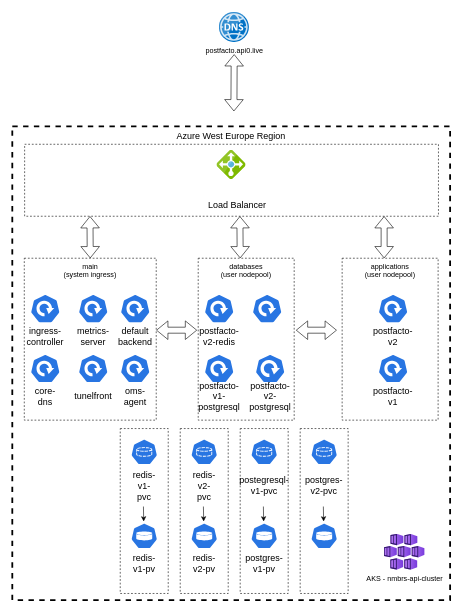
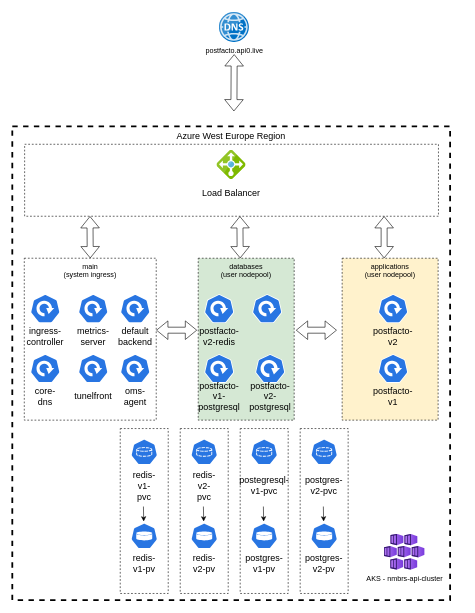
  <mxCell id="0" />
  <mxCell id="1" parent="0" />
  <mxCell id="2" value="Azure West Europe Region" style="rounded=0;whiteSpace=wrap;html=1;dashed=1;fillColor=none;strokeWidth=3;verticalAlign=top;fontSize=15;" vertex="1" parent="1"><mxGeometry x="20" y="210" width="730" height="790" as="geometry" /></mxCell>
  <mxCell id="3" value="postfacto.api0.live" style="sketch=0;aspect=fixed;html=1;points=[];align=center;image;fontSize=12;image=img/lib/mscae/DNS.svg;dashed=1;" vertex="1" parent="1"><mxGeometry x="365" y="20" width="50" height="50" as="geometry" /></mxCell>
  <mxCell id="4" value="AKS - nmbrs-api-cluster" style="aspect=fixed;html=1;points=[];align=center;image;fontSize=12;image=img/lib/azure2/containers/Kubernetes_Services.svg;dashed=1;" vertex="1" parent="1"><mxGeometry x="640" y="890" width="68" height="60" as="geometry" /></mxCell>
  <mxCell id="5" style="edgeStyle=orthogonalEdgeStyle;rounded=0;orthogonalLoop=1;jettySize=auto;html=1;exitX=0.5;exitY=1;exitDx=0;exitDy=0;fontSize=15;" edge="1" parent="1" source="2" target="2"><mxGeometry relative="1" as="geometry" /></mxCell>
  <mxCell id="6" value="" style="shape=flexArrow;endArrow=classic;startArrow=classic;html=1;fontSize=15;" edge="1" parent="1"><mxGeometry width="100" height="100" relative="1" as="geometry"><mxPoint x="389.5" y="185" as="sourcePoint" /><mxPoint x="390" y="90" as="targetPoint" /></mxGeometry></mxCell>
  <mxCell id="7" value="" style="group" vertex="1" connectable="0" parent="1"><mxGeometry x="80" y="240" width="690" height="120" as="geometry" /></mxCell>
  <mxCell id="8" value="" style="group" vertex="1" connectable="0" parent="7"><mxGeometry x="-39.429" width="690" height="120" as="geometry" /></mxCell>
  <mxCell id="9" value="" style="rounded=0;whiteSpace=wrap;html=1;dashed=1;" vertex="1" parent="8"><mxGeometry width="690" height="120" as="geometry" /></mxCell>
  <mxCell id="10" value="" style="sketch=0;aspect=fixed;html=1;points=[];align=center;image;fontSize=12;image=img/lib/mscae/Load_Balancer_feature.svg;dashed=1;strokeWidth=3;fillColor=none;" vertex="1" parent="8"><mxGeometry x="320.357" y="10" width="48.571" height="48.571" as="geometry" /></mxCell>
- <mxCell id="11" value="Load Balancer" style="text;html=1;strokeColor=none;fillColor=none;align=center;verticalAlign=middle;whiteSpace=wrap;rounded=0;dashed=1;fontSize=15;" vertex="1" parent="8"><mxGeometry x="295.857" y="90" width="118.286" height="20" as="geometry" /></mxCell>
+ <mxCell id="11" value="Load Balancer" style="text;html=1;strokeColor=none;fillColor=none;align=center;verticalAlign=middle;whiteSpace=wrap;rounded=0;dashed=1;fontSize=15;" vertex="1" parent="8"><mxGeometry x="285.857" y="70" width="118.286" height="20" as="geometry" /></mxCell>
  <mxCell id="12" value="" style="group" vertex="1" connectable="0" parent="1"><mxGeometry x="330" y="430" width="160" height="270" as="geometry" /></mxCell>
- <mxCell id="13" value="databases&lt;br&gt;(user nodepool)" style="rounded=0;whiteSpace=wrap;html=1;dashed=1;verticalAlign=top;" vertex="1" parent="12"><mxGeometry width="160" height="270" as="geometry" /></mxCell>
+ <mxCell id="13" value="databases&lt;br&gt;(user nodepool)" style="rounded=0;whiteSpace=wrap;html=1;dashed=1;verticalAlign=top;fillColor=#d5e8d4;" vertex="1" parent="12"><mxGeometry width="160" height="270" as="geometry" /></mxCell>
  <mxCell id="14" value="" style="group" vertex="1" connectable="0" parent="12"><mxGeometry x="10" y="60" width="50" height="80" as="geometry" /></mxCell>
  <mxCell id="15" value="" style="sketch=0;html=1;dashed=0;whitespace=wrap;fillColor=#2875E2;strokeColor=#ffffff;points=[[0.005,0.63,0],[0.1,0.2,0],[0.9,0.2,0],[0.5,0,0],[0.995,0.63,0],[0.72,0.99,0],[0.5,1,0],[0.28,0.99,0]];shape=mxgraph.kubernetes.icon;prIcon=deploy;fontSize=15;verticalAlign=bottom;" vertex="1" parent="14"><mxGeometry width="50" height="48" as="geometry" /></mxCell>
  <mxCell id="16" value="postfacto-v2-redis" style="text;html=1;strokeColor=none;fillColor=none;align=center;verticalAlign=middle;whiteSpace=wrap;rounded=0;dashed=1;fontSize=15;" vertex="1" parent="14"><mxGeometry x="5" y="60" width="40" height="20" as="geometry" /></mxCell>
  <mxCell id="17" value="" style="group" vertex="1" connectable="0" parent="12"><mxGeometry x="90" y="160" width="60" height="80" as="geometry" /></mxCell>
  <mxCell id="18" value="" style="sketch=0;html=1;dashed=0;whitespace=wrap;fillColor=#2875E2;strokeColor=#ffffff;points=[[0.005,0.63,0],[0.1,0.2,0],[0.9,0.2,0],[0.5,0,0],[0.995,0.63,0],[0.72,0.99,0],[0.5,1,0],[0.28,0.99,0]];shape=mxgraph.kubernetes.icon;prIcon=deploy;fontSize=15;verticalAlign=bottom;" vertex="1" parent="17"><mxGeometry width="60" height="48" as="geometry" /></mxCell>
  <mxCell id="19" value="postfacto-v2-postgresql" style="text;html=1;strokeColor=none;fillColor=none;align=center;verticalAlign=middle;whiteSpace=wrap;rounded=0;dashed=1;fontSize=15;" vertex="1" parent="17"><mxGeometry x="6" y="60" width="48" height="20" as="geometry" /></mxCell>
  <mxCell id="20" value="" style="group" vertex="1" connectable="0" parent="12"><mxGeometry x="10" y="160" width="50" height="80" as="geometry" /></mxCell>
  <mxCell id="21" value="" style="sketch=0;html=1;dashed=0;whitespace=wrap;fillColor=#2875E2;strokeColor=#ffffff;points=[[0.005,0.63,0],[0.1,0.2,0],[0.9,0.2,0],[0.5,0,0],[0.995,0.63,0],[0.72,0.99,0],[0.5,1,0],[0.28,0.99,0]];shape=mxgraph.kubernetes.icon;prIcon=deploy;fontSize=15;verticalAlign=bottom;" vertex="1" parent="20"><mxGeometry width="50" height="48" as="geometry" /></mxCell>
  <mxCell id="22" value="postfacto-v1-postgresql" style="text;html=1;strokeColor=none;fillColor=none;align=center;verticalAlign=middle;whiteSpace=wrap;rounded=0;dashed=1;fontSize=15;" vertex="1" parent="20"><mxGeometry x="5" y="60" width="40" height="20" as="geometry" /></mxCell>
  <mxCell id="23" value="" style="group" vertex="1" connectable="0" parent="12"><mxGeometry x="90" y="60" width="50" height="80" as="geometry" /></mxCell>
  <mxCell id="24" value="" style="sketch=0;html=1;dashed=0;whitespace=wrap;fillColor=#2875E2;strokeColor=#ffffff;points=[[0.005,0.63,0],[0.1,0.2,0],[0.9,0.2,0],[0.5,0,0],[0.995,0.63,0],[0.72,0.99,0],[0.5,1,0],[0.28,0.99,0]];shape=mxgraph.kubernetes.icon;prIcon=deploy;fontSize=15;verticalAlign=bottom;" vertex="1" parent="23"><mxGeometry width="50" height="48" as="geometry" /></mxCell>
  <mxCell id="25" value="" style="group" vertex="1" connectable="0" parent="1"><mxGeometry x="570" y="430" width="160" height="270" as="geometry" /></mxCell>
- <mxCell id="26" value="applications&lt;br&gt;(user nodepool)" style="rounded=0;whiteSpace=wrap;html=1;dashed=1;verticalAlign=top;" vertex="1" parent="25"><mxGeometry width="160" height="270" as="geometry" /></mxCell>
+ <mxCell id="26" value="applications&lt;br&gt;(user nodepool)" style="rounded=0;whiteSpace=wrap;html=1;dashed=1;verticalAlign=top;fillColor=#fff2cc;" vertex="1" parent="25"><mxGeometry width="160" height="270" as="geometry" /></mxCell>
  <mxCell id="27" value="" style="group" vertex="1" connectable="0" parent="25"><mxGeometry x="60" y="60" width="50" height="80" as="geometry" /></mxCell>
  <mxCell id="28" value="" style="sketch=0;html=1;dashed=0;whitespace=wrap;fillColor=#2875E2;strokeColor=#ffffff;points=[[0.005,0.63,0],[0.1,0.2,0],[0.9,0.2,0],[0.5,0,0],[0.995,0.63,0],[0.72,0.99,0],[0.5,1,0],[0.28,0.99,0]];shape=mxgraph.kubernetes.icon;prIcon=deploy;fontSize=15;verticalAlign=bottom;" vertex="1" parent="27"><mxGeometry width="50" height="48" as="geometry" /></mxCell>
  <mxCell id="29" value="postfacto-v2" style="text;html=1;strokeColor=none;fillColor=none;align=center;verticalAlign=middle;whiteSpace=wrap;rounded=0;dashed=1;fontSize=15;" vertex="1" parent="27"><mxGeometry x="5" y="60" width="40" height="20" as="geometry" /></mxCell>
  <mxCell id="30" value="" style="group" vertex="1" connectable="0" parent="25"><mxGeometry x="60" y="160" width="50" height="80" as="geometry" /></mxCell>
  <mxCell id="31" value="" style="sketch=0;html=1;dashed=0;whitespace=wrap;fillColor=#2875E2;strokeColor=#ffffff;points=[[0.005,0.63,0],[0.1,0.2,0],[0.9,0.2,0],[0.5,0,0],[0.995,0.63,0],[0.72,0.99,0],[0.5,1,0],[0.28,0.99,0]];shape=mxgraph.kubernetes.icon;prIcon=deploy;fontSize=15;verticalAlign=bottom;" vertex="1" parent="30"><mxGeometry width="50" height="48" as="geometry" /></mxCell>
  <mxCell id="32" value="postfacto-v1" style="text;html=1;strokeColor=none;fillColor=none;align=center;verticalAlign=middle;whiteSpace=wrap;rounded=0;dashed=1;fontSize=15;" vertex="1" parent="30"><mxGeometry x="5" y="60" width="40" height="20" as="geometry" /></mxCell>
  <mxCell id="33" value="" style="shape=flexArrow;endArrow=classic;startArrow=classic;html=1;fontSize=15;" edge="1" parent="1"><mxGeometry width="100" height="100" relative="1" as="geometry"><mxPoint x="260" y="550" as="sourcePoint" /><mxPoint x="328" y="550" as="targetPoint" /></mxGeometry></mxCell>
  <mxCell id="34" value="" style="shape=flexArrow;endArrow=classic;startArrow=classic;html=1;fontSize=15;" edge="1" parent="1"><mxGeometry width="100" height="100" relative="1" as="geometry"><mxPoint x="493" y="550" as="sourcePoint" /><mxPoint x="561" y="550" as="targetPoint" /></mxGeometry></mxCell>
  <mxCell id="35" value="" style="shape=flexArrow;endArrow=classic;startArrow=classic;html=1;fontSize=15;" edge="1" parent="1"><mxGeometry width="100" height="100" relative="1" as="geometry"><mxPoint x="150" y="430" as="sourcePoint" /><mxPoint x="149.5" y="360" as="targetPoint" /></mxGeometry></mxCell>
  <mxCell id="36" value="" style="shape=flexArrow;endArrow=classic;startArrow=classic;html=1;fontSize=15;" edge="1" parent="1"><mxGeometry width="100" height="100" relative="1" as="geometry"><mxPoint x="400" y="430" as="sourcePoint" /><mxPoint x="399.5" y="360" as="targetPoint" /></mxGeometry></mxCell>
  <mxCell id="37" value="" style="shape=flexArrow;endArrow=classic;startArrow=classic;html=1;fontSize=15;" edge="1" parent="1"><mxGeometry width="100" height="100" relative="1" as="geometry"><mxPoint x="640" y="430" as="sourcePoint" /><mxPoint x="640" y="360" as="targetPoint" /></mxGeometry></mxCell>
  <mxCell id="38" value="" style="group" vertex="1" connectable="0" parent="1"><mxGeometry x="200" y="714" width="380" height="275" as="geometry" /></mxCell>
  <mxCell id="39" value="" style="group" vertex="1" connectable="0" parent="38"><mxGeometry width="80" height="275" as="geometry" /></mxCell>
  <mxCell id="40" value="" style="rounded=0;whiteSpace=wrap;html=1;dashed=1;" vertex="1" parent="39"><mxGeometry width="80" height="275" as="geometry" /></mxCell>
  <mxCell id="41" value="&lt;br&gt;&lt;br&gt;" style="sketch=0;html=1;dashed=0;whitespace=wrap;fillColor=#2875E2;strokeColor=#ffffff;points=[[0.005,0.63,0],[0.1,0.2,0],[0.9,0.2,0],[0.5,0,0],[0.995,0.63,0],[0.72,0.99,0],[0.5,1,0],[0.28,0.99,0]];shape=mxgraph.kubernetes.icon;prIcon=vol;fontSize=15;verticalAlign=top;" vertex="1" parent="39"><mxGeometry x="17.778" y="155" width="44.444" height="48" as="geometry" /></mxCell>
  <mxCell id="42" value="" style="group" vertex="1" connectable="0" parent="39"><mxGeometry x="17.778" y="15" width="44.444" height="90" as="geometry" /></mxCell>
  <mxCell id="43" value="" style="sketch=0;html=1;dashed=0;whitespace=wrap;fillColor=#2875E2;strokeColor=#ffffff;points=[[0.005,0.63,0],[0.1,0.2,0],[0.9,0.2,0],[0.5,0,0],[0.995,0.63,0],[0.72,0.99,0],[0.5,1,0],[0.28,0.99,0]];shape=mxgraph.kubernetes.icon;prIcon=pvc;fontSize=15;verticalAlign=top;" vertex="1" parent="42"><mxGeometry width="44.444" height="48" as="geometry" /></mxCell>
  <mxCell id="44" value="redis-v1-pvc" style="text;html=1;strokeColor=none;fillColor=none;align=center;verticalAlign=middle;whiteSpace=wrap;rounded=0;dashed=1;fontSize=15;" vertex="1" parent="42"><mxGeometry x="4.444" y="70" width="35.556" height="20" as="geometry" /></mxCell>
  <mxCell id="45" value="redis-v1-pv" style="text;html=1;strokeColor=none;fillColor=none;align=center;verticalAlign=middle;whiteSpace=wrap;rounded=0;dashed=1;fontSize=15;" vertex="1" parent="39"><mxGeometry x="22.222" y="215" width="35.556" height="20" as="geometry" /></mxCell>
  <mxCell id="46" value="" style="endArrow=classic;html=1;fontSize=15;" edge="1" parent="39"><mxGeometry x="3.556" width="44.444" height="50" as="geometry"><mxPoint x="38.667" y="130" as="sourcePoint" /><mxPoint x="39.111" y="155" as="targetPoint" /></mxGeometry></mxCell>
  <mxCell id="47" value="" style="group" vertex="1" connectable="0" parent="38"><mxGeometry x="100" width="80" height="275" as="geometry" /></mxCell>
  <mxCell id="48" value="" style="rounded=0;whiteSpace=wrap;html=1;dashed=1;" vertex="1" parent="47"><mxGeometry width="80" height="275" as="geometry" /></mxCell>
  <mxCell id="49" value="&lt;br&gt;&lt;br&gt;" style="sketch=0;html=1;dashed=0;whitespace=wrap;fillColor=#2875E2;strokeColor=#ffffff;points=[[0.005,0.63,0],[0.1,0.2,0],[0.9,0.2,0],[0.5,0,0],[0.995,0.63,0],[0.72,0.99,0],[0.5,1,0],[0.28,0.99,0]];shape=mxgraph.kubernetes.icon;prIcon=vol;fontSize=15;verticalAlign=top;" vertex="1" parent="47"><mxGeometry x="17.778" y="155" width="44.444" height="48" as="geometry" /></mxCell>
  <mxCell id="50" value="" style="group" vertex="1" connectable="0" parent="47"><mxGeometry x="17.778" y="15" width="44.444" height="90" as="geometry" /></mxCell>
  <mxCell id="51" value="" style="sketch=0;html=1;dashed=0;whitespace=wrap;fillColor=#2875E2;strokeColor=#ffffff;points=[[0.005,0.63,0],[0.1,0.2,0],[0.9,0.2,0],[0.5,0,0],[0.995,0.63,0],[0.72,0.99,0],[0.5,1,0],[0.28,0.99,0]];shape=mxgraph.kubernetes.icon;prIcon=pvc;fontSize=15;verticalAlign=top;" vertex="1" parent="50"><mxGeometry width="44.444" height="48" as="geometry" /></mxCell>
  <mxCell id="52" value="redis-v2-pvc" style="text;html=1;strokeColor=none;fillColor=none;align=center;verticalAlign=middle;whiteSpace=wrap;rounded=0;dashed=1;fontSize=15;" vertex="1" parent="50"><mxGeometry x="4.444" y="70" width="35.556" height="20" as="geometry" /></mxCell>
  <mxCell id="53" value="redis-v2-pv" style="text;html=1;strokeColor=none;fillColor=none;align=center;verticalAlign=middle;whiteSpace=wrap;rounded=0;dashed=1;fontSize=15;" vertex="1" parent="47"><mxGeometry x="22.222" y="215" width="35.556" height="20" as="geometry" /></mxCell>
  <mxCell id="54" value="" style="endArrow=classic;html=1;fontSize=15;" edge="1" parent="47"><mxGeometry x="3.556" width="44.444" height="50" as="geometry"><mxPoint x="38.667" y="130" as="sourcePoint" /><mxPoint x="39.111" y="155" as="targetPoint" /></mxGeometry></mxCell>
  <mxCell id="55" value="" style="group" vertex="1" connectable="0" parent="38"><mxGeometry x="200" width="80" height="275" as="geometry" /></mxCell>
  <mxCell id="56" value="" style="rounded=0;whiteSpace=wrap;html=1;dashed=1;" vertex="1" parent="55"><mxGeometry width="80" height="275" as="geometry" /></mxCell>
  <mxCell id="57" value="&lt;br&gt;&lt;br&gt;" style="sketch=0;html=1;dashed=0;whitespace=wrap;fillColor=#2875E2;strokeColor=#ffffff;points=[[0.005,0.63,0],[0.1,0.2,0],[0.9,0.2,0],[0.5,0,0],[0.995,0.63,0],[0.72,0.99,0],[0.5,1,0],[0.28,0.99,0]];shape=mxgraph.kubernetes.icon;prIcon=vol;fontSize=15;verticalAlign=top;" vertex="1" parent="55"><mxGeometry x="17.778" y="155" width="44.444" height="48" as="geometry" /></mxCell>
  <mxCell id="58" value="" style="group" vertex="1" connectable="0" parent="55"><mxGeometry x="17.778" y="15" width="44.444" height="90" as="geometry" /></mxCell>
  <mxCell id="59" value="" style="sketch=0;html=1;dashed=0;whitespace=wrap;fillColor=#2875E2;strokeColor=#ffffff;points=[[0.005,0.63,0],[0.1,0.2,0],[0.9,0.2,0],[0.5,0,0],[0.995,0.63,0],[0.72,0.99,0],[0.5,1,0],[0.28,0.99,0]];shape=mxgraph.kubernetes.icon;prIcon=pvc;fontSize=15;verticalAlign=top;" vertex="1" parent="58"><mxGeometry width="44.444" height="48" as="geometry" /></mxCell>
  <mxCell id="60" value="postegresql-v1-pvc" style="text;html=1;strokeColor=none;fillColor=none;align=center;verticalAlign=middle;whiteSpace=wrap;rounded=0;dashed=1;fontSize=15;" vertex="1" parent="58"><mxGeometry x="4.444" y="70" width="35.556" height="20" as="geometry" /></mxCell>
  <mxCell id="61" value="postgres-v1-pv" style="text;html=1;strokeColor=none;fillColor=none;align=center;verticalAlign=middle;whiteSpace=wrap;rounded=0;dashed=1;fontSize=15;" vertex="1" parent="55"><mxGeometry x="22.222" y="215" width="35.556" height="20" as="geometry" /></mxCell>
  <mxCell id="62" value="" style="endArrow=classic;html=1;fontSize=15;" edge="1" parent="55"><mxGeometry x="3.556" width="44.444" height="50" as="geometry"><mxPoint x="38.667" y="130" as="sourcePoint" /><mxPoint x="39.111" y="155" as="targetPoint" /></mxGeometry></mxCell>
  <mxCell id="63" value="" style="group" vertex="1" connectable="0" parent="38"><mxGeometry x="300" width="80" height="275" as="geometry" /></mxCell>
  <mxCell id="64" value="" style="rounded=0;whiteSpace=wrap;html=1;dashed=1;" vertex="1" parent="63"><mxGeometry width="80" height="275" as="geometry" /></mxCell>
  <mxCell id="65" value="&lt;br&gt;&lt;br&gt;" style="sketch=0;html=1;dashed=0;whitespace=wrap;fillColor=#2875E2;strokeColor=#ffffff;points=[[0.005,0.63,0],[0.1,0.2,0],[0.9,0.2,0],[0.5,0,0],[0.995,0.63,0],[0.72,0.99,0],[0.5,1,0],[0.28,0.99,0]];shape=mxgraph.kubernetes.icon;prIcon=vol;fontSize=15;verticalAlign=top;" vertex="1" parent="63"><mxGeometry x="17.778" y="155" width="44.444" height="48" as="geometry" /></mxCell>
  <mxCell id="66" value="" style="group" vertex="1" connectable="0" parent="63"><mxGeometry x="17.778" y="15" width="44.444" height="90" as="geometry" /></mxCell>
  <mxCell id="67" value="" style="sketch=0;html=1;dashed=0;whitespace=wrap;fillColor=#2875E2;strokeColor=#ffffff;points=[[0.005,0.63,0],[0.1,0.2,0],[0.9,0.2,0],[0.5,0,0],[0.995,0.63,0],[0.72,0.99,0],[0.5,1,0],[0.28,0.99,0]];shape=mxgraph.kubernetes.icon;prIcon=pvc;fontSize=15;verticalAlign=top;" vertex="1" parent="66"><mxGeometry width="44.444" height="48" as="geometry" /></mxCell>
  <mxCell id="68" value="postgres-v2-pvc" style="text;html=1;strokeColor=none;fillColor=none;align=center;verticalAlign=middle;whiteSpace=wrap;rounded=0;dashed=1;fontSize=15;" vertex="1" parent="66"><mxGeometry x="4.444" y="70" width="35.556" height="20" as="geometry" /></mxCell>
+ <mxCell id="69" value="postgres-v2-pv" style="text;html=1;strokeColor=none;fillColor=none;align=center;verticalAlign=middle;whiteSpace=wrap;rounded=0;dashed=1;fontSize=15;" vertex="1" parent="63"><mxGeometry x="22.222" y="215" width="35.556" height="20" as="geometry" /></mxCell>
  <mxCell id="70" value="" style="endArrow=classic;html=1;fontSize=15;" edge="1" parent="63"><mxGeometry x="3.556" width="44.444" height="50" as="geometry"><mxPoint x="38.667" y="130" as="sourcePoint" /><mxPoint x="39.111" y="155" as="targetPoint" /></mxGeometry></mxCell>
  <mxCell id="71" value="" style="group" vertex="1" connectable="0" parent="1"><mxGeometry x="40" y="430" width="220" height="270" as="geometry" /></mxCell>
  <mxCell id="72" value="main&lt;br&gt;(system ingress)" style="rounded=0;whiteSpace=wrap;html=1;dashed=1;verticalAlign=top;" vertex="1" parent="71"><mxGeometry width="220" height="270" as="geometry" /></mxCell>
  <mxCell id="73" value="" style="group" vertex="1" connectable="0" parent="71"><mxGeometry x="90" y="60" width="50" height="80" as="geometry" /></mxCell>
  <mxCell id="74" value="" style="group" vertex="1" connectable="0" parent="73"><mxGeometry width="50" height="80" as="geometry" /></mxCell>
  <mxCell id="75" value="" style="sketch=0;html=1;dashed=0;whitespace=wrap;fillColor=#2875E2;strokeColor=#ffffff;points=[[0.005,0.63,0],[0.1,0.2,0],[0.9,0.2,0],[0.5,0,0],[0.995,0.63,0],[0.72,0.99,0],[0.5,1,0],[0.28,0.99,0]];shape=mxgraph.kubernetes.icon;prIcon=deploy;fontSize=15;verticalAlign=bottom;" vertex="1" parent="74"><mxGeometry width="50" height="48" as="geometry" /></mxCell>
  <mxCell id="76" value="metrics-server" style="text;html=1;strokeColor=none;fillColor=none;align=center;verticalAlign=middle;whiteSpace=wrap;rounded=0;dashed=1;fontSize=15;" vertex="1" parent="74"><mxGeometry x="5" y="60" width="40" height="20" as="geometry" /></mxCell>
  <mxCell id="77" value="" style="group" vertex="1" connectable="0" parent="71"><mxGeometry x="160" y="60" width="50" height="80" as="geometry" /></mxCell>
  <mxCell id="78" value="" style="sketch=0;html=1;dashed=0;whitespace=wrap;fillColor=#2875E2;strokeColor=#ffffff;points=[[0.005,0.63,0],[0.1,0.2,0],[0.9,0.2,0],[0.5,0,0],[0.995,0.63,0],[0.72,0.99,0],[0.5,1,0],[0.28,0.99,0]];shape=mxgraph.kubernetes.icon;prIcon=deploy;fontSize=15;verticalAlign=bottom;" vertex="1" parent="77"><mxGeometry width="50" height="48" as="geometry" /></mxCell>
  <mxCell id="79" value="default backend" style="text;html=1;strokeColor=none;fillColor=none;align=center;verticalAlign=middle;whiteSpace=wrap;rounded=0;dashed=1;fontSize=15;" vertex="1" parent="77"><mxGeometry x="5" y="60" width="40" height="20" as="geometry" /></mxCell>
  <mxCell id="80" value="" style="group" vertex="1" connectable="0" parent="71"><mxGeometry x="10" y="160" width="50" height="80" as="geometry" /></mxCell>
  <mxCell id="81" value="" style="sketch=0;html=1;dashed=0;whitespace=wrap;fillColor=#2875E2;strokeColor=#ffffff;points=[[0.005,0.63,0],[0.1,0.2,0],[0.9,0.2,0],[0.5,0,0],[0.995,0.63,0],[0.72,0.99,0],[0.5,1,0],[0.28,0.99,0]];shape=mxgraph.kubernetes.icon;prIcon=deploy;fontSize=15;verticalAlign=bottom;" vertex="1" parent="80"><mxGeometry width="50" height="48" as="geometry" /></mxCell>
  <mxCell id="82" value="core-dns" style="text;html=1;strokeColor=none;fillColor=none;align=center;verticalAlign=middle;whiteSpace=wrap;rounded=0;dashed=1;fontSize=15;" vertex="1" parent="80"><mxGeometry x="5" y="60" width="40" height="20" as="geometry" /></mxCell>
  <mxCell id="83" value="" style="group" vertex="1" connectable="0" parent="71"><mxGeometry x="160" y="160" width="50" height="80" as="geometry" /></mxCell>
  <mxCell id="84" value="" style="sketch=0;html=1;dashed=0;whitespace=wrap;fillColor=#2875E2;strokeColor=#ffffff;points=[[0.005,0.63,0],[0.1,0.2,0],[0.9,0.2,0],[0.5,0,0],[0.995,0.63,0],[0.72,0.99,0],[0.5,1,0],[0.28,0.99,0]];shape=mxgraph.kubernetes.icon;prIcon=deploy;fontSize=15;verticalAlign=bottom;" vertex="1" parent="83"><mxGeometry width="50" height="48" as="geometry" /></mxCell>
  <mxCell id="85" value="oms-agent" style="text;html=1;strokeColor=none;fillColor=none;align=center;verticalAlign=middle;whiteSpace=wrap;rounded=0;dashed=1;fontSize=15;" vertex="1" parent="83"><mxGeometry x="5" y="60" width="40" height="20" as="geometry" /></mxCell>
  <mxCell id="86" value="" style="group" vertex="1" connectable="0" parent="71"><mxGeometry x="10" y="60" width="50" height="80" as="geometry" /></mxCell>
  <mxCell id="87" value="" style="sketch=0;html=1;dashed=0;whitespace=wrap;fillColor=#2875E2;strokeColor=#ffffff;points=[[0.005,0.63,0],[0.1,0.2,0],[0.9,0.2,0],[0.5,0,0],[0.995,0.63,0],[0.72,0.99,0],[0.5,1,0],[0.28,0.99,0]];shape=mxgraph.kubernetes.icon;prIcon=deploy;fontSize=15;verticalAlign=bottom;" vertex="1" parent="86"><mxGeometry width="50" height="48" as="geometry" /></mxCell>
  <mxCell id="88" value="ingress-controller" style="text;html=1;strokeColor=none;fillColor=none;align=center;verticalAlign=middle;whiteSpace=wrap;rounded=0;dashed=1;fontSize=15;" vertex="1" parent="86"><mxGeometry x="5" y="60" width="40" height="20" as="geometry" /></mxCell>
  <mxCell id="89" value="" style="group" vertex="1" connectable="0" parent="71"><mxGeometry x="90" y="160" width="50" height="80" as="geometry" /></mxCell>
  <mxCell id="90" value="" style="sketch=0;html=1;dashed=0;whitespace=wrap;fillColor=#2875E2;strokeColor=#ffffff;points=[[0.005,0.63,0],[0.1,0.2,0],[0.9,0.2,0],[0.5,0,0],[0.995,0.63,0],[0.72,0.99,0],[0.5,1,0],[0.28,0.99,0]];shape=mxgraph.kubernetes.icon;prIcon=deploy;fontSize=15;verticalAlign=bottom;" vertex="1" parent="89"><mxGeometry width="50" height="48" as="geometry" /></mxCell>
  <mxCell id="91" value="tunelfront" style="text;html=1;strokeColor=none;fillColor=none;align=center;verticalAlign=middle;whiteSpace=wrap;rounded=0;dashed=1;fontSize=15;" vertex="1" parent="89"><mxGeometry x="5" y="60" width="40" height="20" as="geometry" /></mxCell>
